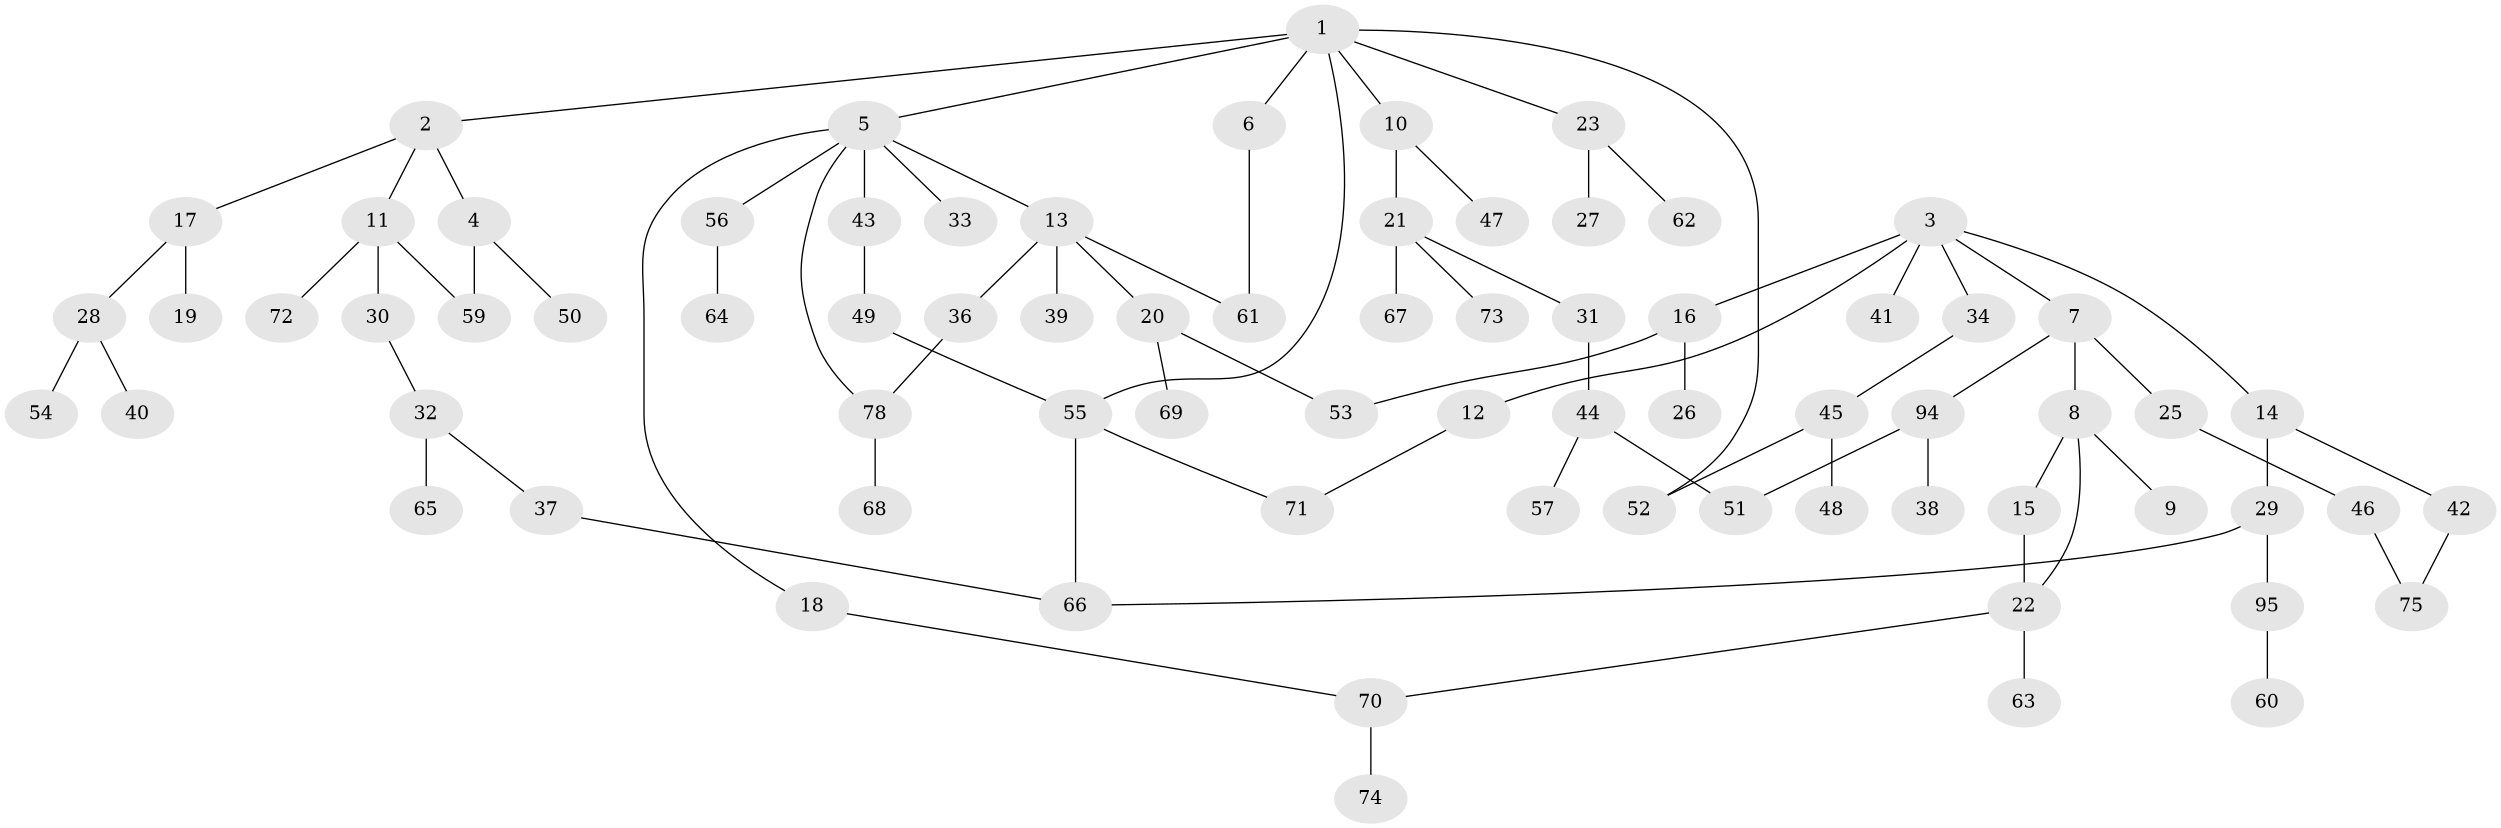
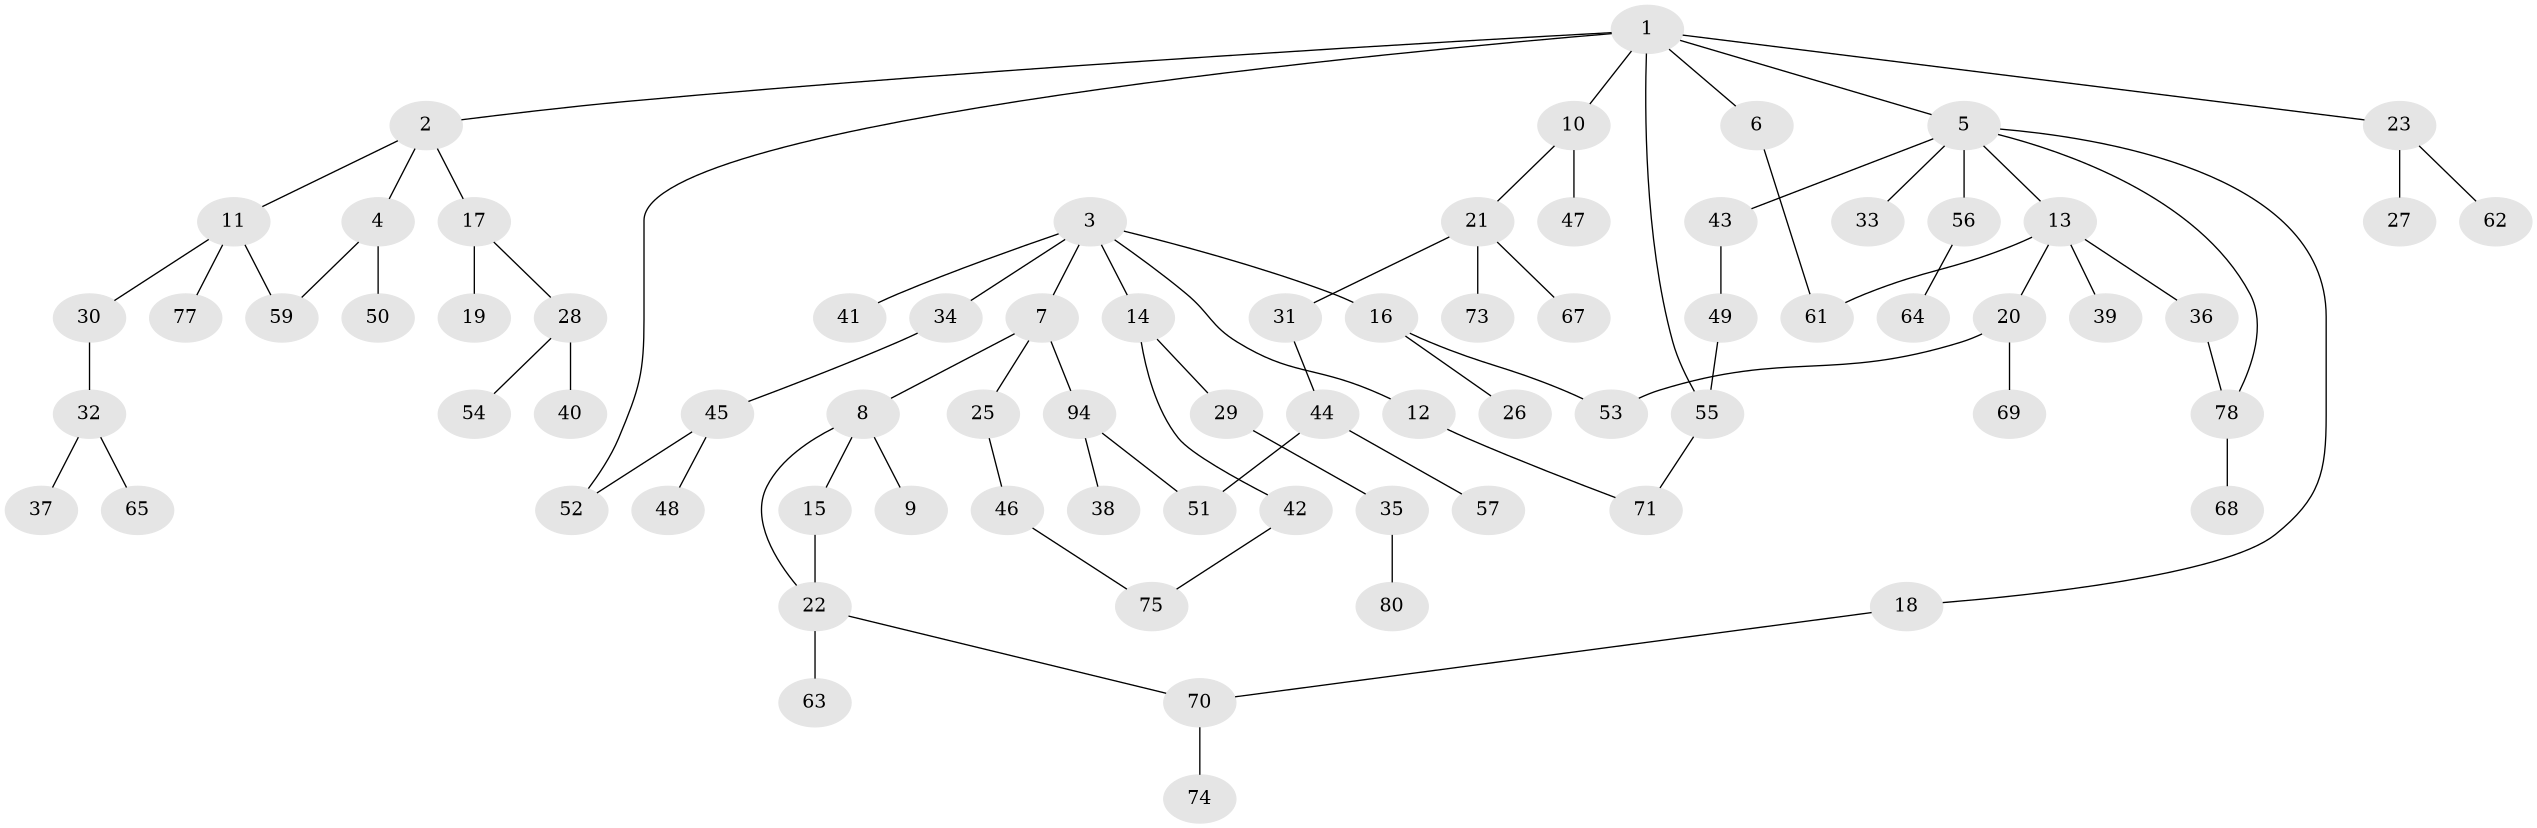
  graph {
    node [color=gray90 style=filled]
    1
    2
    5
    6
    10
    23
    52
    55
    4
    11
    17
    13
    18
    33
    43
    56
    n17 [label=78]
    61
    21
    47
    27
    62
    71
-   66
    3
    7
    12
    14
    16
    34
    41
    50
    59
    30
-   72
+   72 [label=77]
    19
    28
    8
    n39 [label=94]
    25
    29
    42
    26
    53
    45
    20
    36
    39
    70
    49
    64
    68
    9
    15
    22
    38
    51
    46
    63
    31
    67
    73
    32
    69
-   35 [label=95]
+   35
    75
    40
    54
    74
    44
-   60
+   60 [label=80]
    37
    65
    57
    48
    1 -- 2
    1 -- 5
    1 -- 6
    1 -- 10
    1 -- 23
    1 -- 52
    1 -- 55
    2 -- 4
    2 -- 11
    2 -- 17
    5 -- 13
    5 -- 18
    5 -- 33
    5 -- 43
    5 -- 56
    5 -- n17
    6 -- 61
    10 -- 21
    10 -- 47
    23 -- 27
    23 -- 62
    55 -- 71
-   55 -- 66
    4 -- 50
    4 -- 59
    11 -- 59
    11 -- 30
    11 -- 72
    17 -- 19
    17 -- 28
    13 -- 61
    13 -- 20
    13 -- 36
    13 -- 39
    18 -- 70
    43 -- 49
    56 -- 64
    n17 -- 68
    21 -- 31
    21 -- 67
    21 -- 73
    3 -- 7
    3 -- 12
    3 -- 14
    3 -- 16
    3 -- 34
    3 -- 41
    7 -- 8
    7 -- n39
    7 -- 25
    12 -- 71
    14 -- 29
    14 -- 42
    16 -- 26
    16 -- 53
    34 -- 45
    30 -- 32
    28 -- 40
    28 -- 54
    8 -- 9
    8 -- 15
    8 -- 22
    n39 -- 38
    n39 -- 51
    25 -- 46
-   29 -- 66
    29 -- 35
    42 -- 75
    45 -- 52
    45 -- 48
    20 -- 53
    20 -- 69
    36 -- n17
    70 -- 74
    49 -- 55
    15 -- 22
    22 -- 70
    22 -- 63
    46 -- 75
    31 -- 44
    32 -- 37
    32 -- 65
    35 -- 60
    44 -- 51
    44 -- 57
-   37 -- 66
  }
